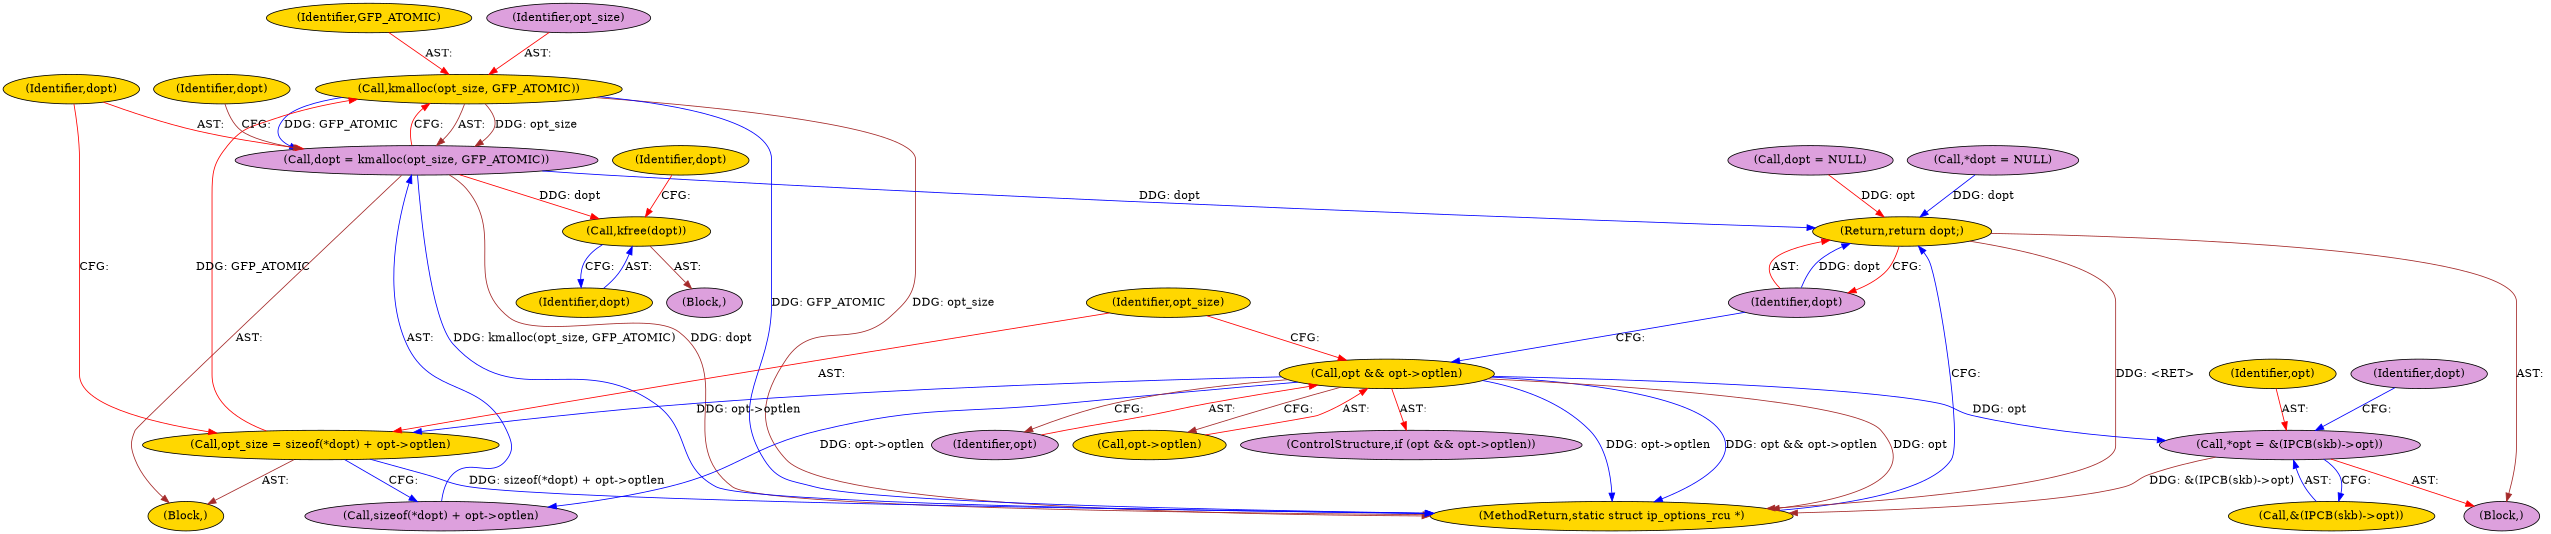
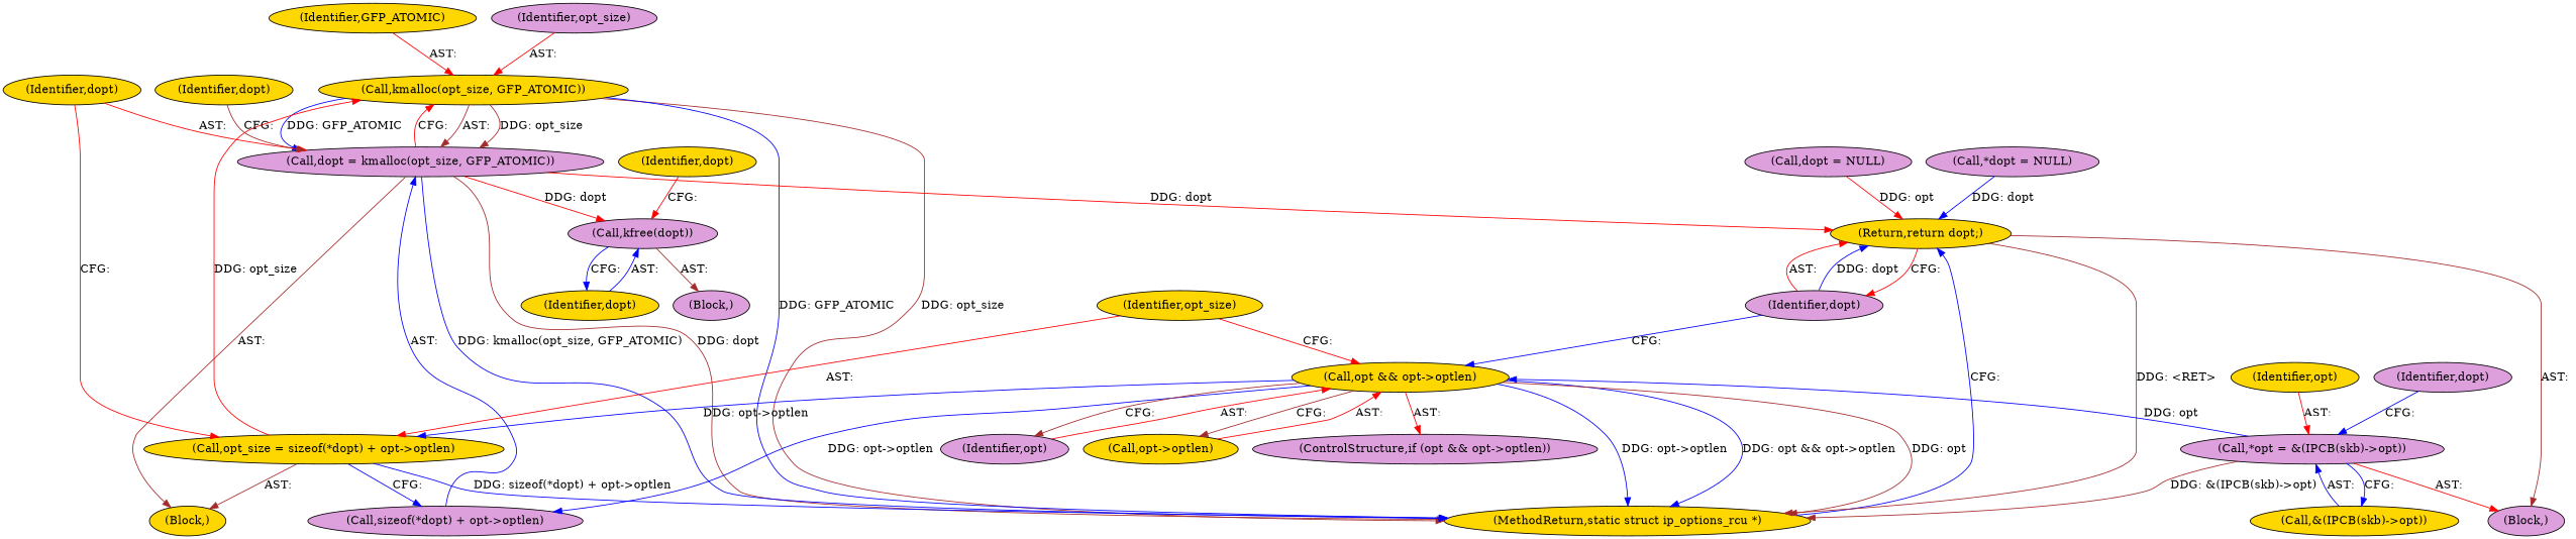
  digraph {
    node [fillcolor=gold style=filled]
    edge [color=blue]
    n1 [label="(Call,kmalloc(opt_size, GFP_ATOMIC))"]
    n2 [fillcolor=plum label="(Call,dopt = kmalloc(opt_size, GFP_ATOMIC))"]
    n3 [label="(MethodReturn,static struct ip_options_rcu *)"]
    n4 [label="(Block,)"]
-   n5 [label="(Call,kfree(dopt))"]
+   n5 [fillcolor=plum label="(Call,kfree(dopt))"]
    n6 [label="(Return,return dopt;)"]
    n7 [label="(Identifier,GFP_ATOMIC)"]
    n8 [label="(Call,opt_size = sizeof(*dopt) + opt->optlen)"]
    n9 [fillcolor=plum label="(Call,sizeof(*dopt) + opt->optlen)"]
    n10 [label="(Call,opt && opt->optlen)"]
    n11 [fillcolor=plum label="(ControlStructure,if (opt && opt->optlen))"]
    n12 [label="(Call,opt->optlen)"]
    n13 [fillcolor=plum label="(Identifier,opt)"]
    n14 [fillcolor=plum label="(Call,*opt = &(IPCB(skb)->opt))"]
    n15 [label="(Call,&(IPCB(skb)->opt))"]
    n16 [fillcolor=plum label="(Block,)"]
    n17 [fillcolor=plum label="(Block,)"]
    n18 [label="(Identifier,dopt)"]
    n19 [fillcolor=plum label="(Identifier,dopt)"]
    n20 [fillcolor=plum label="(Identifier,opt_size)"]
    n21 [fillcolor=plum label="(Call,dopt = NULL)"]
    n22 [fillcolor=plum label="(Identifier,dopt)"]
    n23 [label="(Identifier,opt_size)"]
    n24 [fillcolor=plum label="(Call,*dopt = NULL)"]
    n25 [label="(Identifier,dopt)"]
    n26 [label="(Identifier,dopt)"]
    n27 [label="(Identifier,dopt)"]
    n28 [label="(Identifier,opt)"]
    n1 -> n2 [color=brown label="AST: "]
    n1 -> n2 [color=brown label="DDG: opt_size"]
    n1 -> n2 [label="DDG: GFP_ATOMIC"]
    n1 -> n3 [color=brown label="DDG: opt_size"]
    n1 -> n3 [label="DDG: GFP_ATOMIC"]
    n2 -> n1 [color=red label="CFG: "]
    n2 -> n3 [color=brown label="DDG: dopt"]
    n2 -> n3 [label="DDG: kmalloc(opt_size, GFP_ATOMIC)"]
    n2 -> n4 [color=brown label="AST: "]
    n2 -> n5 [color=red label="DDG: dopt"]
-   n2 -> n6 [label="DDG: dopt"]
+   n2 -> n6 [color=red label="DDG: dopt"]
    n3 -> n6 [label="CFG: "]
    n5 -> n17 [color=brown label="AST: "]
    n5 -> n18 [label="CFG: "]
    n6 -> n3 [color=brown label="DDG: <RET>"]
    n6 -> n16 [color=brown label="AST: "]
    n6 -> n19 [color=red label="CFG: "]
    n7 -> n1 [color=red label="AST: "]
-   n8 -> n1 [color=red label="DDG: GFP_ATOMIC"]
+   n8 -> n1 [color=red label="DDG: opt_size"]
    n8 -> n3 [label="DDG: sizeof(*dopt) + opt->optlen"]
    n8 -> n4 [color=brown label="AST: "]
    n8 -> n9 [label="CFG: "]
    n9 -> n2 [label="AST: "]
    n10 -> n3 [label="DDG: opt && opt->optlen"]
    n10 -> n3 [color=brown label="DDG: opt"]
    n10 -> n3 [label="DDG: opt->optlen"]
    n10 -> n8 [label="DDG: opt->optlen"]
    n10 -> n9 [label="DDG: opt->optlen"]
    n10 -> n11 [color=red label="AST: "]
    n10 -> n12 [color=brown label="CFG: "]
    n10 -> n13 [color=brown label="CFG: "]
    n12 -> n10 [color=red label="AST: "]
    n13 -> n10 [color=red label="AST: "]
    n14 -> n3 [color=brown label="DDG: &(IPCB(skb)->opt)"]
-   n10 -> n14 [label="DDG: opt"]
+   n14 -> n10 [label="DDG: opt"]
    n14 -> n15 [label="CFG: "]
    n14 -> n16 [color=red label="AST: "]
    n15 -> n14 [label="AST: "]
    n18 -> n5 [label="AST: "]
    n19 -> n6 [color=red label="AST: "]
    n19 -> n6 [label="DDG: dopt"]
    n19 -> n10 [label="CFG: "]
    n20 -> n1 [color=red label="AST: "]
    n21 -> n6 [color=red label="DDG: opt"]
    n22 -> n14 [label="CFG: "]
    n23 -> n8 [color=red label="AST: "]
    n23 -> n10 [color=red label="CFG: "]
    n24 -> n6 [label="DDG: dopt"]
    n25 -> n5 [color=red label="CFG: "]
    n26 -> n2 [color=red label="AST: "]
    n26 -> n8 [color=red label="CFG: "]
    n27 -> n2 [color=brown label="CFG: "]
    n28 -> n14 [color=red label="AST: "]
  }
